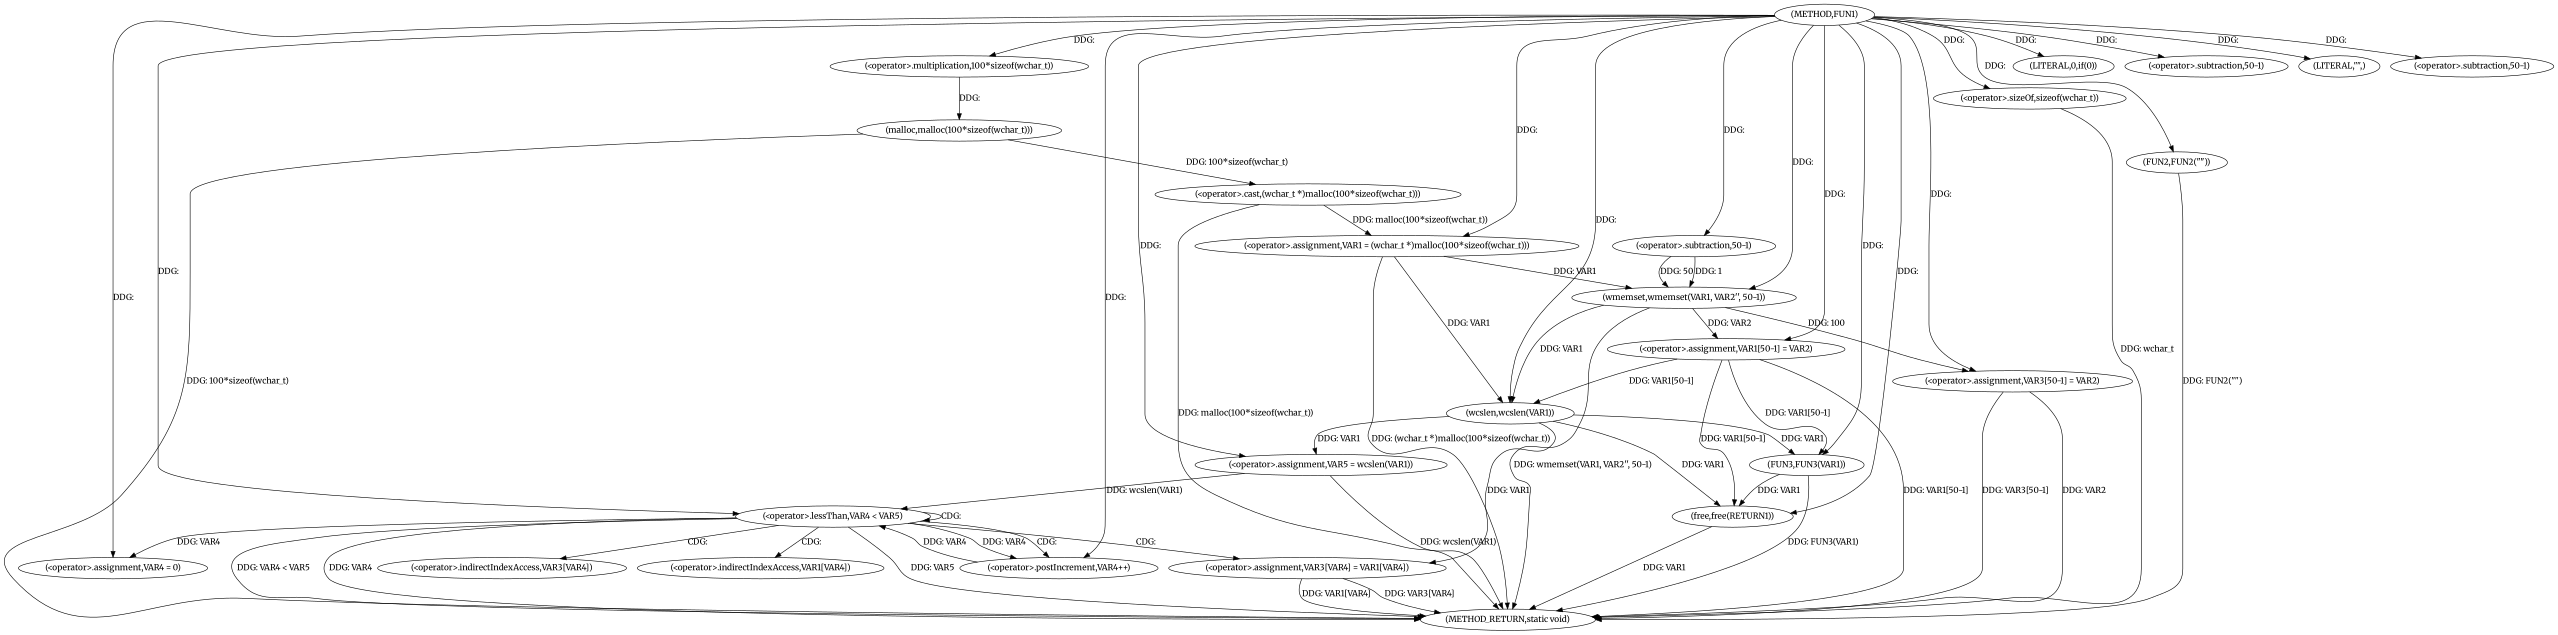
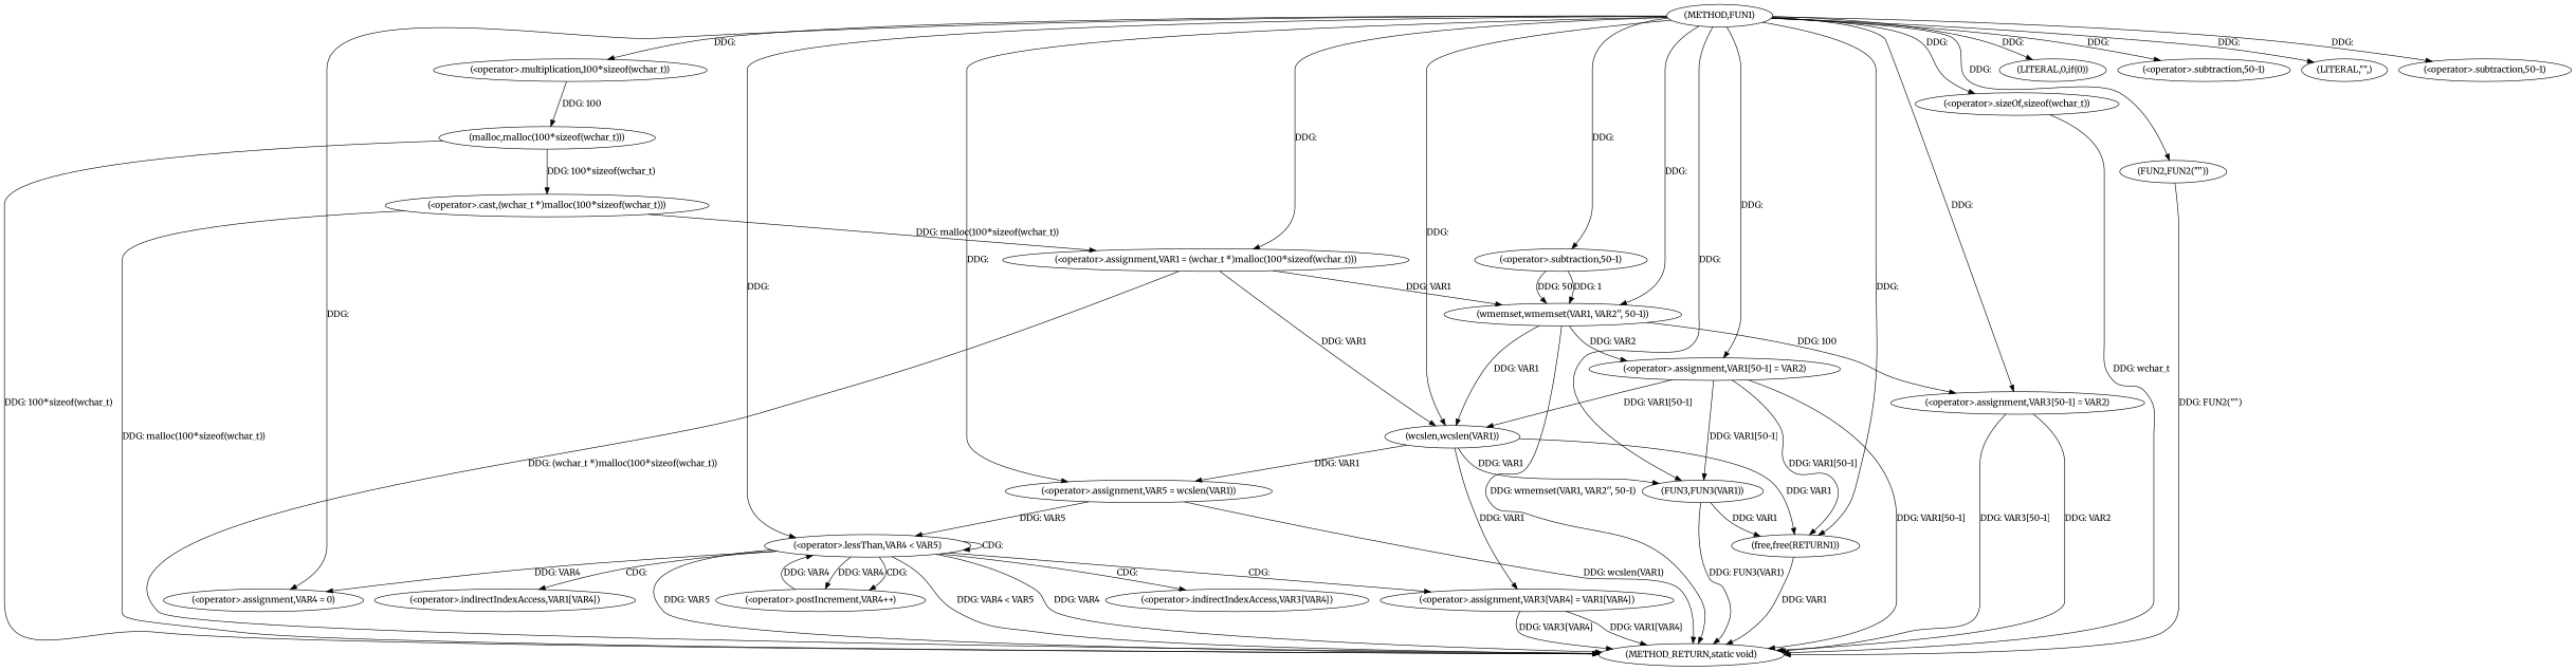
  digraph {
    fontname=Merriweather
    node [fontname=Merriweather]
    edge [fontname=Merriweather]
    n1 [label="(METHOD,FUN1)"]
    n2 [label="(<operator>.assignment,VAR1 = (wchar_t *)malloc(100*sizeof(wchar_t)))"]
    n3 [label="(<operator>.multiplication,100*sizeof(wchar_t))"]
    n4 [label="(<operator>.sizeOf,sizeof(wchar_t))"]
    n5 [label="(LITERAL,0,if(0))"]
    n6 [label="(FUN2,FUN2(\"\"))"]
    n7 [label="(wmemset,wmemset(VAR1, VAR2'', 50-1))"]
    n8 [label="(<operator>.subtraction,50-1)"]
    n9 [label="(<operator>.assignment,VAR1[50-1] = VAR2)"]
    n10 [label="(<operator>.subtraction,50-1)"]
    n11 [label="(LITERAL,\"\",)"]
    n12 [label="(<operator>.assignment,VAR5 = wcslen(VAR1))"]
    n13 [label="(wcslen,wcslen(VAR1))"]
    n14 [label="(<operator>.assignment,VAR4 = 0)"]
    n15 [label="(<operator>.lessThan,VAR4 < VAR5)"]
    n16 [label="(<operator>.postIncrement,VAR4++)"]
    n17 [label="(<operator>.assignment,VAR3[50-1] = VAR2)"]
    n18 [label="(<operator>.subtraction,50-1)"]
    n19 [label="(FUN3,FUN3(VAR1))"]
    n20 [label="(free,free(RETURN1))"]
    n21 [label="(METHOD_RETURN,static void)"]
    n22 [label="(malloc,malloc(100*sizeof(wchar_t)))"]
    n23 [label="(<operator>.assignment,VAR3[VAR4] = VAR1[VAR4])"]
    n24 [label="(<operator>.indirectIndexAccess,VAR3[VAR4])"]
    n25 [label="(<operator>.indirectIndexAccess,VAR1[VAR4])"]
    n26 [label="(<operator>.cast,(wchar_t *)malloc(100*sizeof(wchar_t)))"]
    n1 -> n2 [label="DDG: "]
    n1 -> n3 [label="DDG: "]
    n1 -> n4 [label="DDG: "]
    n1 -> n5 [label="DDG: "]
    n1 -> n6 [label="DDG: "]
    n1 -> n7 [label="DDG: "]
    n1 -> n8 [label="DDG: "]
    n1 -> n9 [label="DDG: "]
    n1 -> n10 [label="DDG: "]
    n1 -> n11 [label="DDG: "]
    n1 -> n12 [label="DDG: "]
    n1 -> n13 [label="DDG: "]
    n1 -> n14 [label="DDG: "]
    n1 -> n15 [label="DDG: "]
-   n1 -> n16 [label="DDG: "]
    n1 -> n17 [label="DDG: "]
    n1 -> n18 [label="DDG: "]
    n1 -> n19 [label="DDG: "]
    n1 -> n20 [label="DDG: "]
    n2 -> n7 [label="DDG: VAR1"]
    n2 -> n13 [label="DDG: VAR1"]
    n2 -> n21 [label="DDG: (wchar_t *)malloc(100*sizeof(wchar_t))"]
-   n3 -> n22 [label="DDG: "]
+   n3 -> n22 [label="DDG: 100"]
    n4 -> n21 [label="DDG: wchar_t"]
    n6 -> n21 [label="DDG: FUN2(\"\")"]
    n7 -> n9 [label="DDG: VAR2"]
    n7 -> n13 [label="DDG: VAR1"]
    n7 -> n17 [label="DDG: 100"]
    n7 -> n21 [label="DDG: wmemset(VAR1, VAR2'', 50-1)"]
    n8 -> n7 [label="DDG: 50"]
    n8 -> n7 [label="DDG: 1"]
    n9 -> n13 [label="DDG: VAR1[50-1]"]
    n9 -> n19 [label="DDG: VAR1[50-1]"]
    n9 -> n20 [label="DDG: VAR1[50-1]"]
    n9 -> n21 [label="DDG: VAR1[50-1]"]
-   n12 -> n15 [label="DDG: wcslen(VAR1)"]
+   n12 -> n15 [label="DDG: VAR5"]
    n12 -> n21 [label="DDG: wcslen(VAR1)"]
    n13 -> n12 [label="DDG: VAR1"]
    n13 -> n19 [label="DDG: VAR1"]
    n13 -> n20 [label="DDG: VAR1"]
    n13 -> n23 [label="DDG: VAR1"]
    n15 -> n14 [label="DDG: VAR4"]
    n15 -> n15 [label="CDG: "]
    n15 -> n16 [label="DDG: VAR4"]
    n15 -> n16 [label="CDG: "]
    n15 -> n21 [label="DDG: VAR4 < VAR5"]
    n15 -> n21 [label="DDG: VAR4"]
    n15 -> n21 [label="DDG: VAR5"]
    n15 -> n23 [label="CDG: "]
    n15 -> n24 [label="CDG: "]
    n15 -> n25 [label="CDG: "]
    n16 -> n15 [label="DDG: VAR4"]
    n17 -> n21 [label="DDG: VAR3[50-1]"]
    n17 -> n21 [label="DDG: VAR2"]
    n19 -> n20 [label="DDG: VAR1"]
    n19 -> n21 [label="DDG: FUN3(VAR1)"]
    n20 -> n21 [label="DDG: VAR1"]
    n22 -> n21 [label="DDG: 100*sizeof(wchar_t)"]
    n22 -> n26 [label="DDG: 100*sizeof(wchar_t)"]
    n23 -> n21 [label="DDG: VAR1[VAR4]"]
    n23 -> n21 [label="DDG: VAR3[VAR4]"]
    n26 -> n2 [label="DDG: malloc(100*sizeof(wchar_t))"]
    n26 -> n21 [label="DDG: malloc(100*sizeof(wchar_t))"]
  }
